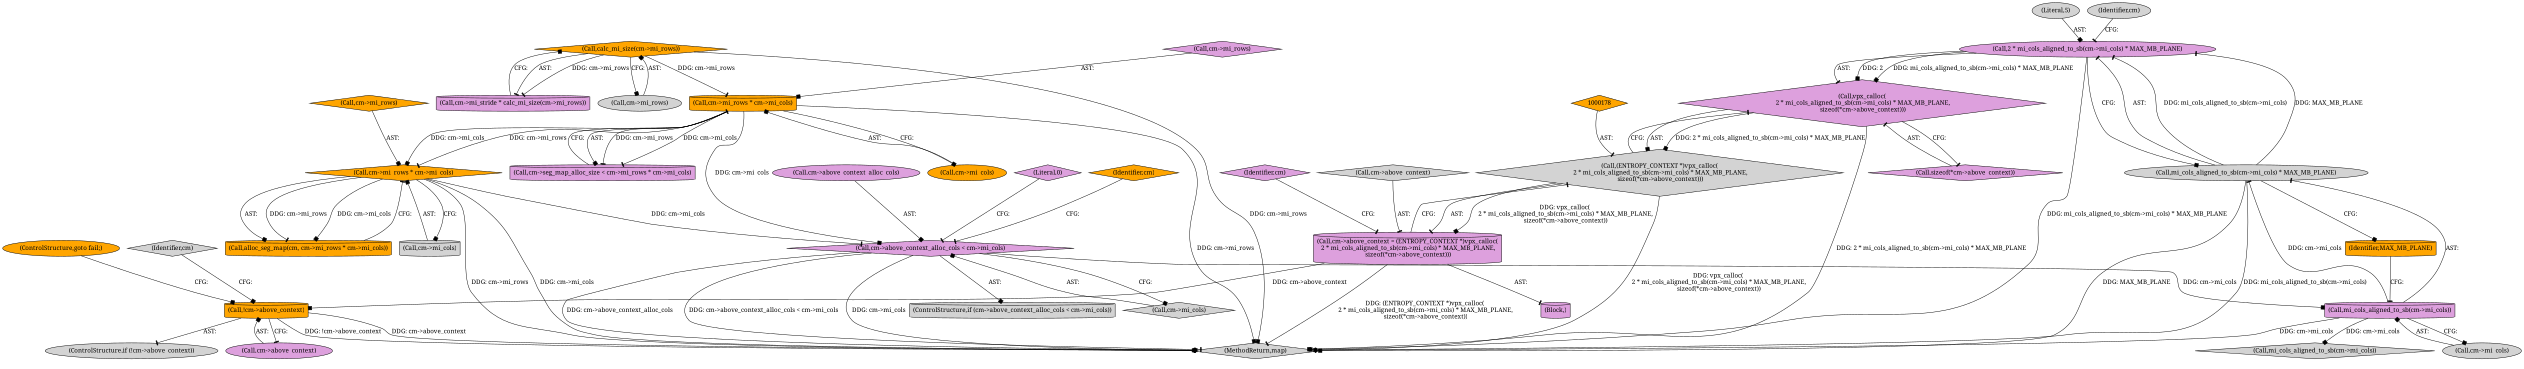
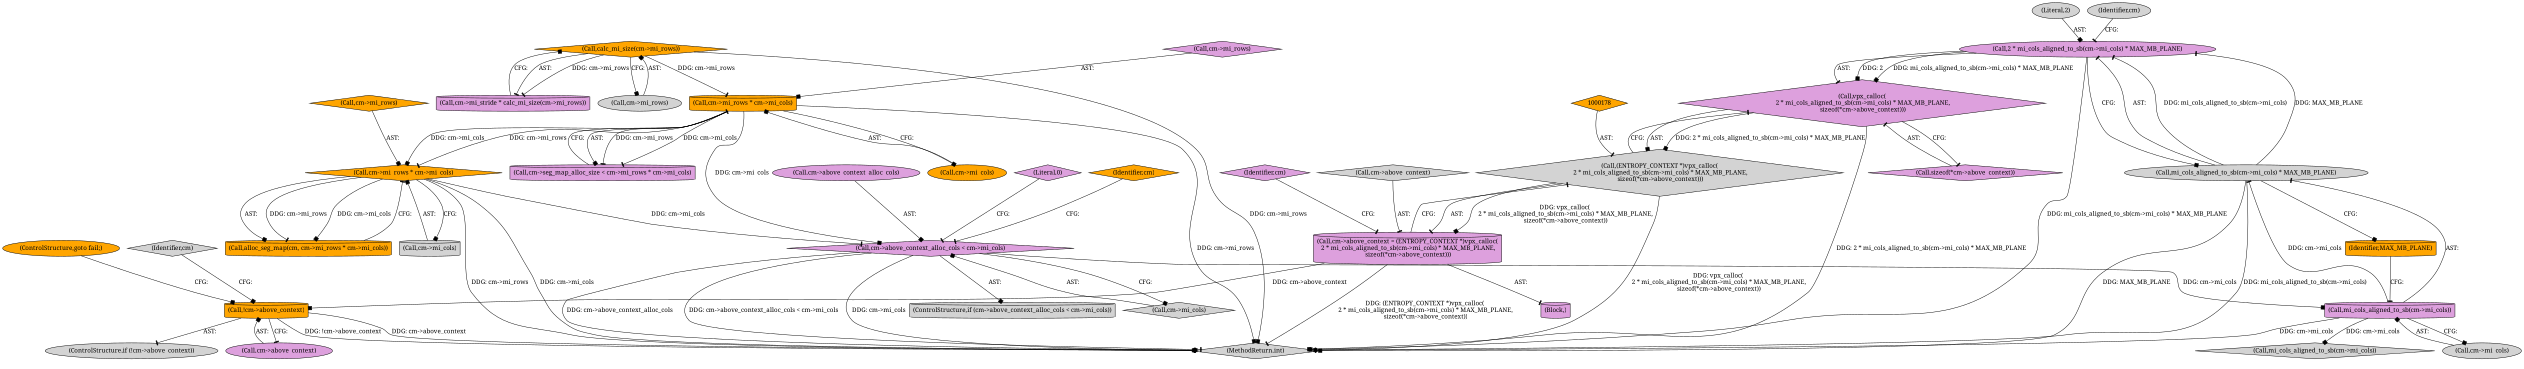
  digraph {
    fontname="Noto Serif"
    node [fillcolor=plum fontname="Noto Serif" shape=diamond style=filled]
    edge [arrowhead=box fontname="Noto Serif"]
    n1 [label="(Call,vpx_calloc(\n 2 * mi_cols_aligned_to_sb(cm->mi_cols) * MAX_MB_PLANE,\n sizeof(*cm->above_context)))"]
    n2 [fillcolor=lightgrey label="(Call,(ENTROPY_CONTEXT *)vpx_calloc(\n 2 * mi_cols_aligned_to_sb(cm->mi_cols) * MAX_MB_PLANE,\n sizeof(*cm->above_context)))"]
    n3 [label="(Call,sizeof(*cm->above_context))"]
-   n4 [fillcolor=lightgrey label="(MethodReturn,map)"]
+   n4 [fillcolor=lightgrey label="(MethodReturn,int)"]
    n5 [label="(Call,cm->above_context = (ENTROPY_CONTEXT *)vpx_calloc(\n 2 * mi_cols_aligned_to_sb(cm->mi_cols) * MAX_MB_PLANE,\n sizeof(*cm->above_context)))" shape=cylinder]
    n6 [label="(Call,2 * mi_cols_aligned_to_sb(cm->mi_cols) * MAX_MB_PLANE)" shape=ellipse]
    n7 [fillcolor=lightgrey label="(Call,mi_cols_aligned_to_sb(cm->mi_cols) * MAX_MB_PLANE)" shape=ellipse]
    n8 [fillcolor=orange label="(Identifier,MAX_MB_PLANE)" shape=cylinder]
    n9 [label="(Call,mi_cols_aligned_to_sb(cm->mi_cols))" shape=cylinder]
    n10 [fillcolor=lightgrey label="(Call,cm->mi_cols)" shape=ellipse]
    n11 [fillcolor=lightgrey label="(Call,mi_cols_aligned_to_sb(cm->mi_cols))"]
    n12 [label="(Call,cm->above_context_alloc_cols < cm->mi_cols)"]
    n13 [fillcolor=lightgrey label="(Call,cm->mi_cols)"]
    n14 [fillcolor=lightgrey label="(ControlStructure,if (cm->above_context_alloc_cols < cm->mi_cols))" shape=cylinder]
    n15 [fillcolor=orange label="(Call,cm->mi_rows * cm->mi_cols)" shape=cylinder]
    n16 [fillcolor=orange label="(Call,cm->mi_rows * cm->mi_cols)"]
    n17 [fillcolor=orange label="(Call,cm->mi_cols)" shape=ellipse]
    n18 [label="(Call,cm->seg_map_alloc_size < cm->mi_rows * cm->mi_cols)" shape=cylinder]
    n19 [fillcolor=orange label="(Call,alloc_seg_map(cm, cm->mi_rows * cm->mi_cols))" shape=cylinder]
    n20 [fillcolor=lightgrey label="(Call,cm->mi_cols)" shape=cylinder]
    n21 [fillcolor=orange label="(Call,calc_mi_size(cm->mi_rows))"]
    n22 [fillcolor=lightgrey label="(Call,cm->mi_rows)" shape=ellipse]
    n23 [label="(Call,cm->mi_stride * calc_mi_size(cm->mi_rows))" shape=cylinder]
    n24 [fillcolor=orange label="(Call,!cm->above_context)" shape=cylinder]
    n25 [label="(Block,)" shape=cylinder]
    n26 [fillcolor=lightgrey label="(ControlStructure,if (!cm->above_context))" shape=ellipse]
    n27 [label="(Call,cm->above_context)" shape=ellipse]
    n28 [fillcolor=orange label="(ControlStructure,goto fail;)" shape=ellipse]
    n29 [fillcolor=lightgrey label="(Call,cm->above_context)"]
-   n30 [fillcolor=lightgrey label="(Literal,5)" shape=ellipse]
+   n30 [fillcolor=lightgrey label="(Literal,2)" shape=ellipse]
    n31 [fillcolor=orange label="(Identifier,cm)"]
    n32 [label="(Call,cm->above_context_alloc_cols)" shape=ellipse]
    n33 [fillcolor=lightgrey label="(Identifier,cm)" shape=ellipse]
    n34 [label="(Call,cm->mi_rows)"]
    n35 [label="(Literal,0)"]
    n36 [fillcolor=lightgrey label="(Identifier,cm)"]
    n37 [fillcolor=orange label="(Call,cm->mi_rows)"]
    n38 [label="(Identifier,cm)"]
    1000178 [fillcolor=orange]
    n1 -> n2 [label="AST: "]
    n1 -> n2 [label="DDG: 2 * mi_cols_aligned_to_sb(cm->mi_cols) * MAX_MB_PLANE"]
    n1 -> n3 [arrowhead=tee label="CFG: "]
    n1 -> n4 [label="DDG: 2 * mi_cols_aligned_to_sb(cm->mi_cols) * MAX_MB_PLANE"]
    n2 -> n1 [arrowhead=tee label="CFG: "]
    n2 -> n4 [arrowhead=tee label="DDG: vpx_calloc(\n 2 * mi_cols_aligned_to_sb(cm->mi_cols) * MAX_MB_PLANE,\n sizeof(*cm->above_context))"]
    n2 -> n5 [arrowhead=tee label="AST: "]
    n2 -> n5 [label="DDG: vpx_calloc(\n 2 * mi_cols_aligned_to_sb(cm->mi_cols) * MAX_MB_PLANE,\n sizeof(*cm->above_context))"]
    n3 -> n1 [arrowhead=tee label="AST: "]
    n5 -> n2 [arrowhead=tee label="CFG: "]
    n5 -> n4 [arrowhead=tee label="DDG: (ENTROPY_CONTEXT *)vpx_calloc(\n 2 * mi_cols_aligned_to_sb(cm->mi_cols) * MAX_MB_PLANE,\n sizeof(*cm->above_context))"]
    n5 -> n24 [label="DDG: cm->above_context"]
    n5 -> n25 [arrowhead=tee label="AST: "]
    n6 -> n1 [arrowhead=tee label="AST: "]
    n6 -> n1 [label="DDG: 2"]
    n6 -> n1 [label="DDG: mi_cols_aligned_to_sb(cm->mi_cols) * MAX_MB_PLANE"]
    n6 -> n4 [label="DDG: mi_cols_aligned_to_sb(cm->mi_cols) * MAX_MB_PLANE"]
    n6 -> n7 [label="CFG: "]
    n7 -> n4 [label="DDG: MAX_MB_PLANE"]
    n7 -> n4 [label="DDG: mi_cols_aligned_to_sb(cm->mi_cols)"]
    n7 -> n6 [arrowhead=tee label="AST: "]
    n7 -> n6 [arrowhead=tee label="DDG: mi_cols_aligned_to_sb(cm->mi_cols)"]
    n7 -> n6 [arrowhead=tee label="DDG: MAX_MB_PLANE"]
    n7 -> n8 [label="CFG: "]
    n8 -> n9 [arrowhead=tee label="CFG: "]
    n9 -> n4 [arrowhead=tee label="DDG: cm->mi_cols"]
    n9 -> n7 [arrowhead=tee label="AST: "]
    n9 -> n7 [arrowhead=tee label="DDG: cm->mi_cols"]
    n9 -> n10 [label="CFG: "]
    n9 -> n11 [label="DDG: cm->mi_cols"]
    n10 -> n9 [label="AST: "]
    n12 -> n4 [label="DDG: cm->above_context_alloc_cols"]
    n12 -> n4 [arrowhead=tee label="DDG: cm->above_context_alloc_cols < cm->mi_cols"]
    n12 -> n4 [arrowhead=tee label="DDG: cm->mi_cols"]
    n12 -> n9 [label="DDG: cm->mi_cols"]
    n12 -> n13 [label="CFG: "]
    n12 -> n14 [label="AST: "]
    n13 -> n12 [label="AST: "]
    n15 -> n4 [label="DDG: cm->mi_rows"]
    n15 -> n12 [label="DDG: cm->mi_cols"]
    n15 -> n16 [arrowhead=tee label="DDG: cm->mi_rows"]
    n15 -> n16 [label="DDG: cm->mi_cols"]
    n15 -> n17 [label="CFG: "]
    n15 -> n18 [label="AST: "]
    n15 -> n18 [arrowhead=tee label="DDG: cm->mi_rows"]
    n15 -> n18 [arrowhead=tee label="DDG: cm->mi_cols"]
    n16 -> n4 [arrowhead=tee label="DDG: cm->mi_cols"]
    n16 -> n4 [arrowhead=tee label="DDG: cm->mi_rows"]
    n16 -> n12 [arrowhead=tee label="DDG: cm->mi_cols"]
    n16 -> n19 [label="AST: "]
    n16 -> n19 [arrowhead=tee label="DDG: cm->mi_rows"]
    n16 -> n19 [label="DDG: cm->mi_cols"]
    n16 -> n20 [label="CFG: "]
    n17 -> n15 [label="AST: "]
    n18 -> n15 [arrowhead=tee label="CFG: "]
    n19 -> n16 [arrowhead=tee label="CFG: "]
    n20 -> n16 [label="AST: "]
    n21 -> n4 [label="DDG: cm->mi_rows"]
    n21 -> n15 [arrowhead=tee label="DDG: cm->mi_rows"]
    n21 -> n22 [label="CFG: "]
    n21 -> n23 [arrowhead=tee label="AST: "]
    n21 -> n23 [arrowhead=tee label="DDG: cm->mi_rows"]
    n22 -> n21 [label="AST: "]
    n23 -> n21 [label="CFG: "]
    n24 -> n4 [label="DDG: !cm->above_context"]
    n24 -> n4 [arrowhead=tee label="DDG: cm->above_context"]
    n24 -> n26 [arrowhead=tee label="AST: "]
    n24 -> n27 [arrowhead=tee label="CFG: "]
    n27 -> n24 [label="AST: "]
    n28 -> n24 [label="CFG: "]
    n29 -> n5 [arrowhead=tee label="AST: "]
    n30 -> n6 [label="AST: "]
    n31 -> n12 [arrowhead=tee label="CFG: "]
    n32 -> n12 [label="AST: "]
    n33 -> n6 [arrowhead=tee label="CFG: "]
    n34 -> n15 [label="AST: "]
    n35 -> n12 [arrowhead=tee label="CFG: "]
    n36 -> n24 [label="CFG: "]
    n37 -> n16 [label="AST: "]
    n38 -> n5 [arrowhead=tee label="CFG: "]
    1000178 -> n2 [arrowhead=tee label="AST: "]
  }
